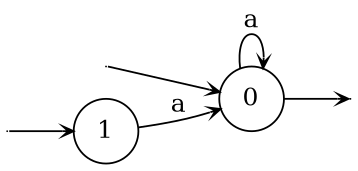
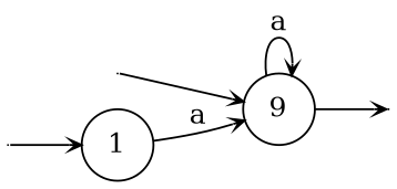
  digraph {
    rankdir=LR
    vcsn_context="letterset<char_letters(a)>, q"
    node [shape=point]
    edge [arrowhead=vee arrowsize=.6]
    I0 [width=0]
    I1 [width=0]
    F0 [width=0]
-   0 [shape=circle style=rounded width=0.5]
+   0 [shape=circle style=rounded width=0.5 label=9]
    1 [shape=circle style=rounded width=0.5]
    subgraph sub_1 {
      I0
      I1
      F0
    }
    subgraph sub_2 {
      0
      1
    }
    I0 -> 0
    I1 -> 1
    0 -> F0
    0 -> 0 [label=a]
    1 -> 0 [label=a]
  }
